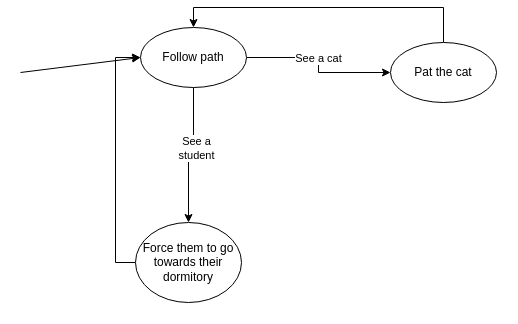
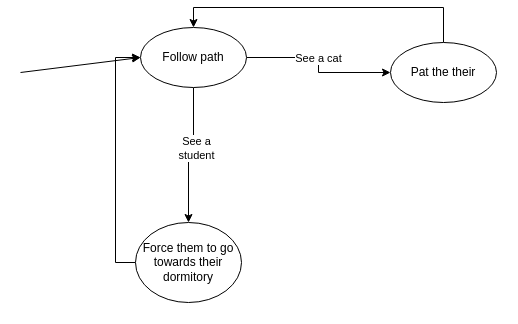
  <mxCell id="0" />
  <mxCell id="1" parent="0" />
  <mxCell id="2" style="edgeStyle=orthogonalEdgeStyle;rounded=0;orthogonalLoop=1;jettySize=auto;html=1;exitX=1;exitY=0.5;exitDx=0;exitDy=0;entryX=0;entryY=0.5;entryDx=0;entryDy=0;" edge="1" parent="1" source="6" target="10"><mxGeometry relative="1" as="geometry" /></mxCell>
  <mxCell id="3" value="See a cat" style="edgeLabel;html=1;align=center;verticalAlign=middle;resizable=0;points=[];" vertex="1" connectable="0" parent="2"><mxGeometry x="-0.365" y="1" relative="1" as="geometry"><mxPoint x="21" y="1" as="offset" /></mxGeometry></mxCell>
  <mxCell id="4" style="edgeStyle=orthogonalEdgeStyle;rounded=0;orthogonalLoop=1;jettySize=auto;html=1;exitX=0.5;exitY=1;exitDx=0;exitDy=0;entryX=0.5;entryY=0;entryDx=0;entryDy=0;" edge="1" parent="1" source="6" target="8"><mxGeometry relative="1" as="geometry" /></mxCell>
  <mxCell id="5" value="See a&lt;br&gt;student" style="edgeLabel;html=1;align=center;verticalAlign=middle;resizable=0;points=[];" vertex="1" connectable="0" parent="4"><mxGeometry x="-0.143" y="2" relative="1" as="geometry"><mxPoint as="offset" /></mxGeometry></mxCell>
  <mxCell id="6" value="Follow path" style="ellipse;whiteSpace=wrap;html=1;" vertex="1" parent="1"><mxGeometry x="140" y="20" width="106" height="60" as="geometry" /></mxCell>
  <mxCell id="7" style="edgeStyle=orthogonalEdgeStyle;rounded=0;orthogonalLoop=1;jettySize=auto;html=1;exitX=0;exitY=0.5;exitDx=0;exitDy=0;entryX=0;entryY=0.5;entryDx=0;entryDy=0;" edge="1" parent="1" source="8" target="6"><mxGeometry relative="1" as="geometry" /></mxCell>
  <mxCell id="8" value="Force them to go towards their dormitory" style="ellipse;whiteSpace=wrap;html=1;" vertex="1" parent="1"><mxGeometry x="135" y="215" width="106" height="80" as="geometry" /></mxCell>
  <mxCell id="9" style="edgeStyle=orthogonalEdgeStyle;rounded=0;orthogonalLoop=1;jettySize=auto;html=1;exitX=0.5;exitY=0;exitDx=0;exitDy=0;entryX=0.5;entryY=0;entryDx=0;entryDy=0;" edge="1" parent="1" source="10" target="6"><mxGeometry relative="1" as="geometry" /></mxCell>
- <mxCell id="10" value="Pat the cat" style="ellipse;whiteSpace=wrap;html=1;" vertex="1" parent="1"><mxGeometry x="390" y="35" width="106" height="60" as="geometry" /></mxCell>
+ <mxCell id="10" value="Pat the their" style="ellipse;whiteSpace=wrap;html=1;" vertex="1" parent="1"><mxGeometry x="390" y="35" width="106" height="60" as="geometry" /></mxCell>
  <mxCell id="11" value="" style="endArrow=classic;html=1;entryX=0;entryY=0.5;entryDx=0;entryDy=0;" edge="1" parent="1" target="6"><mxGeometry width="50" height="50" relative="1" as="geometry"><mxPoint x="20" y="65" as="sourcePoint" /><mxPoint x="360" y="305" as="targetPoint" /></mxGeometry></mxCell>
